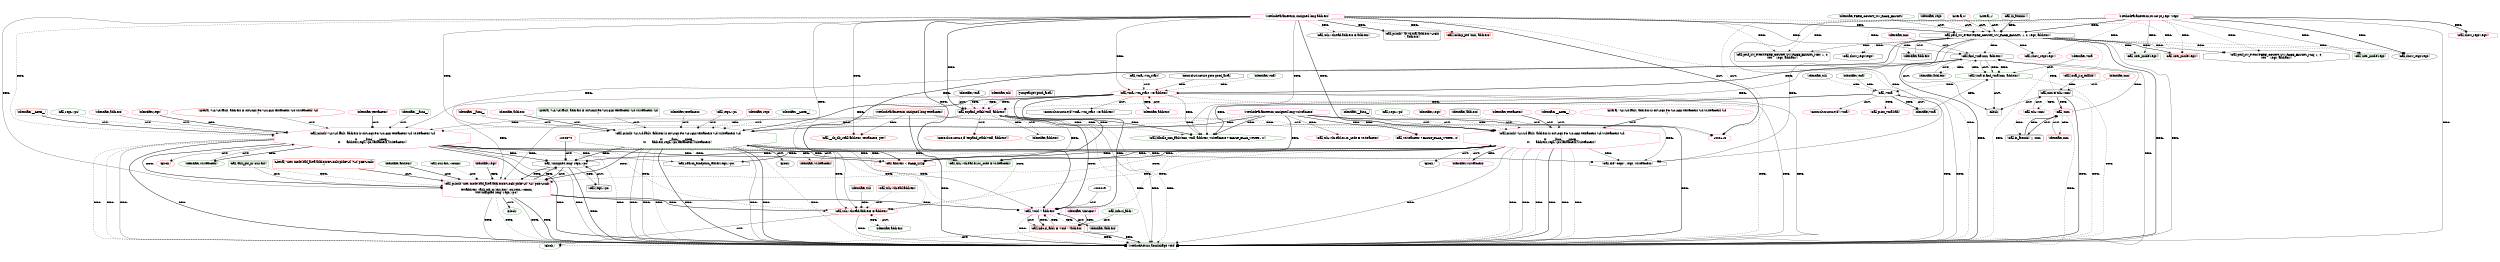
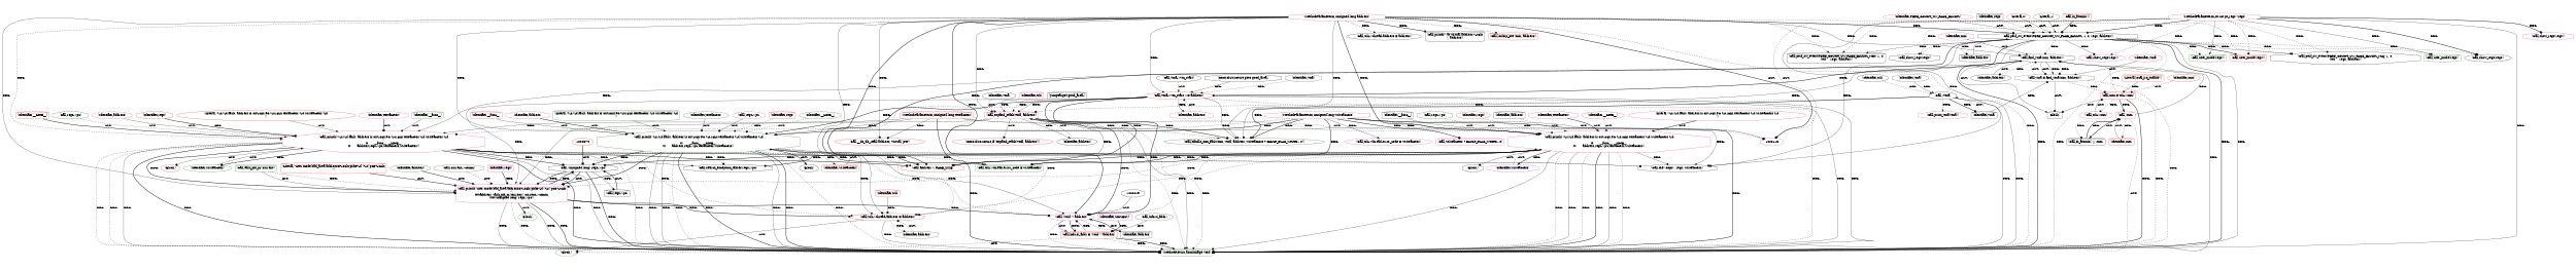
  digraph {
    node [color=black shape=cylinder]
    edge [arrowhead=dot style=solid]
    n1 [label="(Call,(unsigned long) regs->pc)" shape=octagon]
    n2 [color=deeppink label="(Call,printk(\"user mode bad_area address=%08lx pid=%d (%s) pc=%08lx\n\",\n\t\t\t\taddress, task_pid_nr(current), current->comm,\n\t\t\t\t(unsigned long) regs->pc))"]
    n3 [label="(Call,regs->pc)"]
    n4 [color=darkgreen label="(MethodReturn,asmlinkage void)"]
    n5 [color=red label="(Call,tsk->thread.address = address)" shape=ellipse]
    n6 [color=deeppink label="(Call,(void *) address)" shape=ellipse]
    n7 [color=darkgreen label="(Block,)" shape=ellipse]
    n8 [color=deeppink label="(Call,printk(\"%s:%d fault, address is 0x%08x PC %016Lx textaccess %d writeaccess %d\n\",\n\t\t       __func__, __LINE__,\n\t\t       address,regs->pc,textaccess,writeaccess))" shape=octagon]
    n9 [color=darkgreen label="(Call,tsk->thread.error_code = writeaccess)"]
    n10 [color=red label="(Block,)" shape=ellipse]
    n11 [label="(Call,die(\"Oops\", regs, writeaccess))" shape=octagon]
    n12 [color=red label="(Call,address < PAGE_SIZE)" shape=octagon]
    n13 [color=darkgreen label="(Identifier,writeaccess)" shape=ellipse]
    n14 [label="(Call,search_exception_tables(regs->pc))" shape=octagon]
    n15 [color=darkgreen label="(Identifier,address)" shape=octagon]
    n16 [color=darkgreen label="(Block,)" shape=octagon]
    n17 [color=red label="(Call,info.si_addr = (void *) address)"]
    n18 [label="(Identifier,address)"]
    n19 [label="(Call,find_vma(mm, address))" shape=octagon]
    n20 [color=red label="(Call,vma->vm_start <= address)" shape=ellipse]
    n21 [color=darkgreen label="(Call,vma = find_vma(mm, address))" shape=octagon]
    n22 [color=darkgreen label="(Call,handle_mm_fault(mm, vma, address, writeaccess ? FAULT_FLAG_WRITE : 0))" shape=ellipse]
    n23 [label="(Identifier,address)" shape=ellipse]
    n24 [color=darkgreen label="(Call,printk(\"%s:%d fault, address is 0x%08x PC %016Lx textaccess %d writeaccess %d\n\",\n\t\t       __func__, __LINE__,\n\t\t       address,regs->pc,textaccess,writeaccess))" shape=octagon]
    n25 [color=deeppink label="(Call,expand_stack(vma, address))"]
-   n26 [label="(ControlStructure,if (vma->vm_start <= address))" shape=octagon]
    n27 [color=deeppink label="(Identifier,address)" shape=octagon]
    n28 [label="(Block,)"]
    n29 [label="(Call,!vma)" shape=octagon]
    n30 [color=deeppink label="(Call,!mm)"]
    n31 [label="(Call,in_atomic() || !mm)"]
    n32 [color=red label="(Identifier,mm)"]
-   n33 [label="(Call,mm = tsk->mm)"]
+   n33 [color=red label="(Call,mm = tsk->mm)"]
    n34 [color=deeppink label="(Call,tsk->mm)" shape=ellipse]
    n35 [label="(Call,perf_sw_event(PERF_COUNT_SW_PAGE_FAULTS, 1, 0, regs, address))" shape=octagon]
    n36 [color=red label="(Call,user_mode(regs))"]
    n37 [label="(Call,show_regs(regs))" shape=octagon]
    n38 [color=deeppink label="(Call,show_regs(regs))" shape=ellipse]
    n39 [color=darkgreen label="(Call,user_mode(regs))"]
    n40 [label="(Identifier,address)"]
    n41 [label="(Call,perf_sw_event(PERF_COUNT_SW_PAGE_FAULTS_MAJ, 1, 0,\n \t\t\t\t     regs, address))" shape=octagon]
    n42 [label="(Call,perf_sw_event(PERF_COUNT_SW_PAGE_FAULTS_MIN, 1, 0,\n \t\t\t\t     regs, address))"]
    n43 [color=darkgreen label="(Call,user_mode(regs))"]
    n44 [label="(Call,show_regs(regs))" shape=ellipse]
    n45 [color=deeppink label="(MethodParameterIn,struct pt_regs *regs)" shape=octagon]
    n46 [color=deeppink label="(Call,show_regs(regs))" shape=octagon]
    1000115 [color=deeppink shape=octagon]
    n48 [color=deeppink label="(MethodParameterIn,unsigned long address)" shape=octagon]
    n49 [color=deeppink label="(Call,printk(\"%s:%d fault, address is 0x%08x PC %016Lx textaccess %d writeaccess %d\n\",\n\t\t       __func__, __LINE__,\n\t\t       address,regs->pc,textaccess,writeaccess))" shape=octagon]
    n50 [label="(Call,tsk->thread.address = address)" shape=ellipse]
    n51 [label="(Call,printk(\" at virtual address %08lx\n\", address))"]
-   n52 [color=red label="(Call,__do_tlb_refill(address, textaccess, pte))" shape=ellipse]
+   n52 [color=red label="(Call,__do_tlb_refill(address, virtual, pte))" shape=ellipse]
    n53 [color=red label="(Call,lookup_pte (mm, address))"]
    n54 [label="(Block,)" shape=ellipse]
    n55 [color=red label="(Identifier,writeaccess)"]
    n56 [label="(Block,)" shape=octagon]
    n57 [color=deeppink label="(Identifier,writeaccess)" shape=octagon]
    n58 [label="(Identifier,address)" shape=ellipse]
    n59 [color=red label="(ControlStructure,if (expand_stack(vma, address)))" shape=ellipse]
    n60 [color=red label="(MethodParameterIn,unsigned long textaccess)"]
    n61 [color=deeppink label="(MethodParameterIn,unsigned long writeaccess)" shape=octagon]
    n62 [color=deeppink label="(Call,tsk->thread.error_code = writeaccess)" shape=ellipse]
    n63 [color=deeppink label="(Call,writeaccess ? FAULT_FLAG_WRITE : 0)"]
-   n64 [color=deeppink label="(Call,print_vma(bad))" shape=octagon]
+   n64 [color=deeppink label="(Call,print_vma(vma))" shape=octagon]
    n65 [label="(Identifier,vma)"]
-   n66 [color=deeppink label="(ControlStructure,if (!vma))" shape=ellipse]
-   n67 [color=red label="(Call,local_irq_enable())"]
+   n67 [color=red label="(Literal,local_irq_enable())"]
    n68 [label="(Identifier,__func__)"]
    n69 [color=deeppink label="(Identifier,mm)" shape=octagon]
    n70 [label="(Identifier,tsk)" shape=ellipse]
    n71 [color=deeppink label="(Identifier,address)" shape=octagon]
    n72 [label="(Call,vma->vm_start)" shape=ellipse]
    n73 [color=red label="(Literal,\"%s:%d fault, address is 0x%08x PC %016Lx textaccess %d writeaccess %d\n\")" shape=ellipse]
    n74 [color=red label="(Identifier,vma)" shape=ellipse]
    n75 [color=darkgreen label="(Literal,\"%s:%d fault, address is 0x%08x PC %016Lx textaccess %d writeaccess %d\n\")"]
    n76 [color=red label="(Identifier,tsk)"]
    n77 [label="(JumpTarget,good_area:)"]
    n78 [color=red label="(Literal,\"user mode bad_area address=%08lx pid=%d (%s) pc=%08lx\n\")"]
    n79 [color=deeppink label="(Identifier,textaccess)" shape=octagon]
    n80 [color=darkgreen label="(Call,regs->pc)" shape=octagon]
    n81 [label="(Identifier,vma)" shape=ellipse]
    n82 [color=red label="(Identifier,regs)" shape=ellipse]
    n83 [color=darkgreen label="(Identifier,__func__)"]
    n84 [color=darkgreen label="(Identifier,textaccess)" shape=ellipse]
    n85 [label="(Identifier,regs)"]
    n86 [color=deeppink label="(Identifier,SIGSEGV)"]
    n87 [color=darkgreen label="(Identifier,address)" shape=ellipse]
    n88 [color=red label="(Identifier,__LINE__)"]
    n89 [color=red label="(Identifier,mm)" shape=ellipse]
    n90 [label="(ControlStructure,goto good_area;)" shape=octagon]
    n91 [color=darkgreen label="(Call,info.si_addr)" shape=ellipse]
    n92 [color=red label="(Literal,0)" shape=ellipse]
    n93 [label="(Identifier,address)"]
-   n94 [color=red label="(Call,tsk->thread.address)"]
    n95 [color=darkgreen label="(Literal,1)" shape=octagon]
    n96 [color=darkgreen label="(Call,current->comm)" shape=octagon]
    n97 [color=deeppink label="(Identifier,textaccess)" shape=octagon]
    n98 [color=darkgreen label="(Call,regs->pc)" shape=octagon]
    n99 [color=darkgreen label="(Identifier,vma)" shape=octagon]
    n100 [color=deeppink label="(Identifier,address)" shape=ellipse]
    n101 [color=deeppink label="(Call,regs->pc)" shape=ellipse]
    n102 [color=red label="(Identifier,regs)"]
    n103 [color=red label="(Identifier,__LINE__)" shape=ellipse]
    n104 [color=deeppink label="(Literal,\"%s:%d fault, address is 0x%08x PC %016Lx textaccess %d writeaccess %d\n\")" shape=ellipse]
    n105 [color=darkgreen label="(Identifier,vma)" shape=octagon]
-   n106 [label="(Call,in_atomic())"]
-   n107 [color=darkgreen label="(Identifier,PERF_COUNT_SW_PAGE_FAULTS)" shape=ellipse]
+   n106 [color=red label="(Call,in_atomic())"]
+   n107 [color=deeppink label="(Identifier,PERF_COUNT_SW_PAGE_FAULTS)" shape=ellipse]
    n108 [color=darkgreen label="(Identifier,__LINE__)" shape=ellipse]
    n109 [color=red label="(Identifier,__func__)"]
    n110 [color=red label="(Identifier,regs)" shape=octagon]
    n111 [color=deeppink label="(Identifier,tsk)"]
    n112 [color=deeppink label="(Identifier,regs)"]
    n113 [color=darkgreen label="(Call,task_pid_nr(current))"]
    1000374 [color=red shape=ellipse]
    n115 [label=1000419 shape=octagon]
    n1 -> n2 [arrowhead=box label="AST: " style=bold]
    n1 -> n2 [label="DDG: " style=bold]
    n1 -> n3 [arrowhead=box label="CFG: "]
    n1 -> n4 [label="DDG: " style=bold]
    n2 -> n1 [arrowhead=box label="CFG: " style=bold]
    n2 -> n4 [arrowhead=normal label="DDG: "]
    n2 -> n4 [arrowhead=box label="DDG: " style=dashed]
    n2 -> n4 [label="DDG: "]
    n2 -> n4 [arrowhead=box label="DDG: " style=bold]
    n2 -> n5 [label="DDG: " style=bold]
    n2 -> n6 [arrowhead=normal label="DDG: " style=bold]
    n2 -> n7 [arrowhead=normal label="AST: " style=bold]
    n3 -> n1 [label="AST: " style=bold]
    n5 -> n4 [arrowhead=box label="DDG: "]
    n5 -> n15 [label="CFG: " style=dashed]
    n5 -> n16 [arrowhead=box label="AST: "]
    n6 -> n4 [label="DDG: " style=dashed]
    n6 -> n17 [arrowhead=normal label="AST: "]
    n6 -> n17 [label="DDG: " style=bold]
    n6 -> n18 [label="CFG: " style=dashed]
    n8 -> n1 [arrowhead=box label="DDG: " style=bold]
    n8 -> n2 [arrowhead=normal label="DDG: " style=bold]
    n8 -> n4 [arrowhead=box label="DDG: " style=dashed]
    n8 -> n4 [arrowhead=normal label="DDG: " style=dashed]
    n8 -> n4 [arrowhead=box label="DDG: " style=dashed]
    n8 -> n4 [arrowhead=normal label="DDG: "]
    n8 -> n4 [arrowhead=box label="DDG: " style=bold]
    n8 -> n4 [arrowhead=box label="DDG: " style=bold]
    n8 -> n4 [label="DDG: "]
    n8 -> n5 [label="DDG: " style=dashed]
    n8 -> n6 [arrowhead=box label="DDG: " style=dashed]
    n8 -> n9 [arrowhead=normal label="DDG: " style=bold]
    n8 -> n10 [arrowhead=box label="AST: "]
    n8 -> n11 [label="DDG: " style=dashed]
    n8 -> n12 [arrowhead=box label="DDG: " style=bold]
    n8 -> n13 [arrowhead=box label="CFG: " style=bold]
    n8 -> n14 [arrowhead=normal label="DDG: "]
    n13 -> n8 [label="AST: "]
    n15 -> n5 [arrowhead=box label="AST: " style=dashed]
    n17 -> n4 [arrowhead=box label="DDG: " style=dashed]
    n17 -> n4 [arrowhead=normal label="DDG: " style=bold]
    n17 -> n6 [arrowhead=box label="CFG: "]
    n17 -> n16 [label="AST: " style=dashed]
    n18 -> n6 [arrowhead=normal label="AST: " style=bold]
    n19 -> n4 [label="DDG: "]
    n19 -> n8 [arrowhead=normal label="DDG: "]
    n19 -> n20 [label="DDG: " style=bold]
    n19 -> n21 [arrowhead=box label="AST: "]
    n19 -> n21 [arrowhead=normal label="DDG: "]
    n19 -> n21 [arrowhead=box label="DDG: " style=dashed]
    n19 -> n22 [arrowhead=box label="DDG: "]
    n19 -> n23 [arrowhead=box label="CFG: " style=dashed]
    n20 -> n2 [arrowhead=normal label="DDG: "]
    n20 -> n4 [arrowhead=normal label="DDG: " style=dashed]
    n20 -> n4 [arrowhead=normal label="DDG: "]
    n20 -> n4 [arrowhead=normal label="DDG: "]
    n20 -> n5 [label="DDG: " style=dashed]
    n20 -> n6 [label="DDG: " style=bold]
    n20 -> n12 [arrowhead=normal label="DDG: " style=bold]
    n20 -> n22 [label="DDG: "]
    n20 -> n24 [label="DDG: " style=bold]
    n20 -> n25 [label="DDG: "]
-   n20 -> n26 [label="AST: "]
    n20 -> n27 [arrowhead=normal label="CFG: "]
    n21 -> n4 [label="DDG: " style=dashed]
-   n21 -> n19 [label="CFG: " style=dashed]
+   n21 -> n19 [label="AST: " style=dashed]
    n21 -> n28 [arrowhead=box label="AST: "]
-   n21 -> n29 [arrowhead=box label="DDG: " style=dashed]
+   n21 -> n33 [arrowhead=box label="DDG: " style=dashed]
    n23 -> n19 [label="AST: "]
    n24 -> n1 [arrowhead=box label="DDG: " style=bold]
    n24 -> n2 [arrowhead=normal label="DDG: " style=bold]
    n24 -> n4 [arrowhead=box label="DDG: "]
    n24 -> n4 [arrowhead=normal label="DDG: "]
    n24 -> n4 [label="DDG: " style=dashed]
    n24 -> n4 [label="DDG: " style=bold]
    n24 -> n4 [arrowhead=normal label="DDG: "]
    n24 -> n4 [arrowhead=normal label="DDG: " style=bold]
    n24 -> n4 [arrowhead=normal label="DDG: " style=dashed]
    n24 -> n5 [label="DDG: "]
    n24 -> n6 [label="DDG: "]
    n24 -> n9 [arrowhead=normal label="DDG: " style=dashed]
    n24 -> n11 [label="DDG: "]
    n24 -> n12 [label="DDG: " style=dashed]
    n24 -> n14 [arrowhead=box label="DDG: " style=dashed]
    n24 -> n54 [arrowhead=normal label="AST: " style=bold]
    n24 -> n55 [arrowhead=normal label="CFG: " style=dashed]
    n25 -> n2 [label="DDG: "]
    n25 -> n4 [label="DDG: " style=dashed]
    n25 -> n4 [label="DDG: "]
    n25 -> n4 [label="DDG: " style=dashed]
    n25 -> n5 [arrowhead=normal label="DDG: " style=dashed]
    n25 -> n6 [arrowhead=box label="DDG: " style=bold]
    n25 -> n12 [arrowhead=normal label="DDG: "]
    n25 -> n22 [arrowhead=normal label="DDG: " style=dashed]
    n25 -> n22 [arrowhead=box label="DDG: " style=bold]
    n25 -> n49 [arrowhead=normal label="DDG: " style=dashed]
    n25 -> n58 [arrowhead=normal label="CFG: "]
    n25 -> n59 [arrowhead=box label="AST: "]
    n27 -> n20 [label="AST: " style=dashed]
    n29 -> n4 [arrowhead=normal label="DDG: "]
    n29 -> n4 [label="DDG: "]
    n29 -> n22 [label="DDG: " style=bold]
    n29 -> n25 [arrowhead=box label="DDG: " style=dashed]
    n29 -> n64 [arrowhead=normal label="DDG: " style=dashed]
    n29 -> n65 [arrowhead=box label="CFG: " style=bold]
-   n29 -> n66 [arrowhead=normal label="AST: "]
-   n30 -> n4 [label="DDG: " style=dashed]
+   n30 -> n4 [label="AST: " style=dashed]
    n30 -> n19 [label="DDG: "]
    n30 -> n31 [arrowhead=normal label="AST: " style=bold]
    n30 -> n31 [arrowhead=box label="DDG: " style=dashed]
    n30 -> n32 [arrowhead=normal label="CFG: " style=dashed]
    n31 -> n30 [arrowhead=box label="CFG: " style=bold]
    n32 -> n30 [label="AST: "]
    n33 -> n4 [label="DDG: " style=bold]
    n33 -> n4 [arrowhead=box label="DDG: " style=dashed]
    n33 -> n19 [label="DDG: " style=dashed]
    n33 -> n28 [arrowhead=box label="AST: "]
    n33 -> n30 [arrowhead=normal label="DDG: " style=bold]
    n33 -> n34 [label="CFG: " style=dashed]
    n34 -> n33 [arrowhead=box label="AST: "]
    n35 -> n4 [arrowhead=box label="DDG: " style=bold]
    n35 -> n4 [arrowhead=normal label="DDG: "]
    n35 -> n4 [arrowhead=box label="DDG: " style=bold]
    n35 -> n4 [label="DDG: " style=dashed]
    n35 -> n11 [arrowhead=box label="DDG: "]
    n35 -> n12 [label="DDG: " style=bold]
    n35 -> n19 [label="DDG: " style=dashed]
    n35 -> n28 [arrowhead=normal label="AST: "]
    n35 -> n36 [arrowhead=normal label="DDG: " style=bold]
    n35 -> n37 [arrowhead=normal label="DDG: " style=dashed]
    n35 -> n38 [arrowhead=box label="DDG: "]
    n35 -> n39 [label="DDG: " style=dashed]
    n35 -> n40 [arrowhead=box label="CFG: " style=dashed]
    n35 -> n41 [arrowhead=normal label="DDG: "]
    n35 -> n42 [arrowhead=normal label="DDG: "]
    n35 -> n43 [arrowhead=box label="DDG: " style=dashed]
    n35 -> n44 [arrowhead=box label="DDG: " style=dashed]
    n40 -> n35 [label="AST: "]
    n45 -> n4 [label="DDG: "]
    n45 -> n11 [arrowhead=box label="DDG: "]
    n45 -> n35 [label="DDG: " style=bold]
    n45 -> n36 [arrowhead=box label="DDG: " style=dashed]
    n45 -> n37 [label="DDG: " style=dashed]
    n45 -> n38 [arrowhead=normal label="DDG: " style=dashed]
    n45 -> n39 [arrowhead=normal label="DDG: "]
    n45 -> n41 [label="DDG: " style=dashed]
    n45 -> n42 [arrowhead=normal label="DDG: " style=dashed]
    n45 -> n43 [arrowhead=normal label="DDG: "]
    n45 -> n44 [arrowhead=box label="DDG: " style=bold]
    n45 -> n46 [arrowhead=box label="DDG: " style=bold]
    n45 -> 1000115 [arrowhead=box label="AST: " style=dashed]
    n48 -> n2 [label="DDG: "]
    n48 -> n4 [label="DDG: " style=dashed]
    n48 -> n5 [arrowhead=box label="DDG: "]
    n48 -> n6 [label="DDG: " style=bold]
    n48 -> n8 [arrowhead=normal label="DDG: " style=dashed]
+   n48 -> n12 [arrowhead=box label="DDG: " style=bold]
    n48 -> n19 [arrowhead=box label="DDG: "]
    n48 -> n20 [arrowhead=normal label="DDG: "]
    n48 -> n22 [label="DDG: "]
    n48 -> n24 [arrowhead=normal label="DDG: "]
-   n48 -> n25 [arrowhead=box label="DDG: " style=bold]
+   n48 -> n25 [arrowhead=box label="DDG: "]
    n48 -> n35 [arrowhead=box label="DDG: " style=bold]
    n48 -> n41 [arrowhead=box label="DDG: " style=dashed]
    n48 -> n42 [arrowhead=normal label="DDG: " style=dashed]
    n48 -> 1000115 [arrowhead=normal label="AST: " style=bold]
    n48 -> n49 [arrowhead=box label="DDG: " style=bold]
    n48 -> n50 [arrowhead=normal label="DDG: " style=dashed]
    n48 -> n51 [label="DDG: " style=bold]
    n48 -> n52 [arrowhead=box label="DDG: "]
    n48 -> n53 [label="DDG: " style=dashed]
    n49 -> n1 [arrowhead=box label="DDG: " style=bold]
    n49 -> n2 [arrowhead=box label="DDG: " style=dashed]
    n49 -> n4 [arrowhead=box label="DDG: "]
    n49 -> n4 [label="DDG: " style=dashed]
    n49 -> n4 [arrowhead=box label="DDG: "]
    n49 -> n4 [arrowhead=box label="DDG: " style=dashed]
    n49 -> n4 [arrowhead=normal label="DDG: "]
    n49 -> n4 [arrowhead=normal label="DDG: " style=dashed]
    n49 -> n4 [arrowhead=normal label="DDG: " style=bold]
    n49 -> n5 [label="DDG: " style=dashed]
    n49 -> n6 [label="DDG: " style=dashed]
    n49 -> n9 [label="DDG: " style=bold]
    n49 -> n11 [label="DDG: "]
    n49 -> n12 [label="DDG: " style=bold]
    n49 -> n14 [label="DDG: " style=bold]
    n49 -> n56 [arrowhead=box label="AST: "]
    n49 -> n57 [arrowhead=normal label="CFG: " style=bold]
    n55 -> n24 [label="AST: "]
    n57 -> n49 [label="AST: " style=dashed]
    n58 -> n25 [arrowhead=normal label="AST: " style=dashed]
    n60 -> n4 [arrowhead=normal label="DDG: " style=bold]
    n60 -> n8 [arrowhead=normal label="DDG: "]
    n60 -> n24 [arrowhead=normal label="DDG: "]
    n60 -> 1000115 [arrowhead=box label="AST: " style=dashed]
    n60 -> n49 [label="DDG: "]
    n60 -> n52 [arrowhead=box label="DDG: "]
    n61 -> n4 [label="DDG: " style=bold]
    n61 -> n8 [arrowhead=box label="DDG: " style=dashed]
    n61 -> n9 [label="DDG: " style=bold]
    n61 -> n11 [arrowhead=normal label="DDG: "]
    n61 -> n22 [arrowhead=normal label="DDG: " style=bold]
    n61 -> n24 [arrowhead=normal label="DDG: " style=bold]
    n61 -> 1000115 [arrowhead=box label="AST: "]
    n61 -> n49 [arrowhead=box label="DDG: " style=dashed]
    n61 -> n62 [arrowhead=normal label="DDG: "]
    n61 -> n63 [arrowhead=box label="DDG: " style=bold]
    n65 -> n21 [arrowhead=box label="CFG: "]
    n65 -> n29 [arrowhead=normal label="AST: " style=dashed]
    n67 -> n33 [label="CFG: "]
    n68 -> n49 [label="AST: "]
    n69 -> n19 [arrowhead=normal label="AST: "]
    n70 -> n29 [arrowhead=normal label="CFG: " style=dashed]
    n71 -> n24 [label="AST: " style=bold]
    n72 -> n20 [arrowhead=normal label="AST: " style=dashed]
    n73 -> n8 [arrowhead=normal label="AST: "]
    n74 -> n21 [arrowhead=normal label="AST: "]
    n75 -> n24 [arrowhead=normal label="AST: "]
    n76 -> n5 [arrowhead=box label="CFG: "]
-   n77 -> n25 [label="CFG: " style=dashed]
+   n77 -> n25 [arrowhead=normal label="CFG: " style=dashed]
    n78 -> n2 [label="AST: " style=bold]
    n79 -> n8 [arrowhead=box label="AST: " style=bold]
    n80 -> n49 [arrowhead=normal label="AST: " style=dashed]
    n81 -> n25 [label="AST: " style=dashed]
    n82 -> n49 [label="CFG: " style=dashed]
    n83 -> n8 [label="AST: "]
    n84 -> n24 [arrowhead=box label="AST: "]
    n85 -> n35 [arrowhead=normal label="AST: " style=dashed]
    n86 -> n17 [label="CFG: " style=bold]
    n87 -> n2 [arrowhead=normal label="AST: " style=bold]
    n88 -> n8 [arrowhead=normal label="AST: " style=bold]
    n89 -> n33 [label="AST: " style=dashed]
    n90 -> n20 [arrowhead=normal label="CFG: "]
    n91 -> n17 [label="AST: "]
    n92 -> n35 [label="AST: "]
    n93 -> n49 [arrowhead=normal label="AST: " style=dashed]
-   n94 -> n5 [label="AST: " style=dashed]
    n95 -> n35 [arrowhead=normal label="AST: "]
    n96 -> n2 [arrowhead=box label="AST: " style=dashed]
    n97 -> n49 [arrowhead=normal label="AST: " style=bold]
    n98 -> n8 [arrowhead=normal label="AST: " style=dashed]
    n99 -> n20 [arrowhead=normal label="CFG: " style=dashed]
    n100 -> n8 [arrowhead=normal label="AST: "]
    n101 -> n24 [arrowhead=box label="AST: "]
    n102 -> n24 [label="CFG: " style=dashed]
    n103 -> n49 [label="AST: " style=dashed]
    n104 -> n49 [arrowhead=normal label="AST: " style=bold]
    n105 -> n29 [arrowhead=normal label="CFG: "]
    n106 -> n35 [arrowhead=box label="CFG: " style=bold]
    n107 -> n35 [arrowhead=box label="AST: "]
    n108 -> n24 [arrowhead=box label="AST: " style=dashed]
    n109 -> n24 [label="AST: "]
    n110 -> n8 [arrowhead=box label="CFG: " style=bold]
    n111 -> n25 [arrowhead=normal label="CFG: "]
    n112 -> n2 [label="CFG: " style=bold]
    n113 -> n2 [arrowhead=normal label="AST: "]
    n113 -> n2 [label="DDG: " style=dashed]
    1000374 -> n1 [arrowhead=box label="AST: " style=bold]
    n115 -> n6 [arrowhead=normal label="AST: "]
  }
